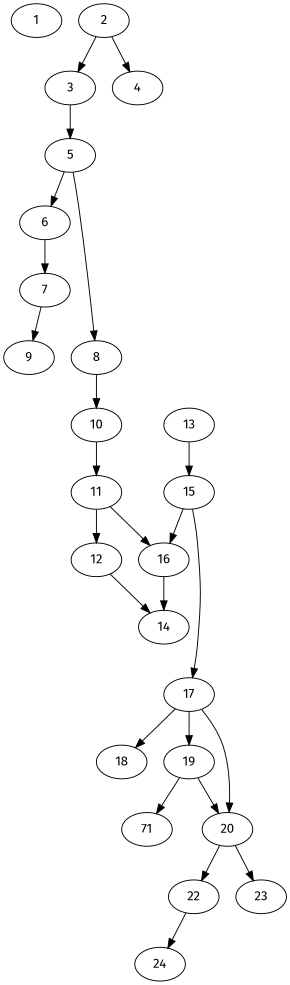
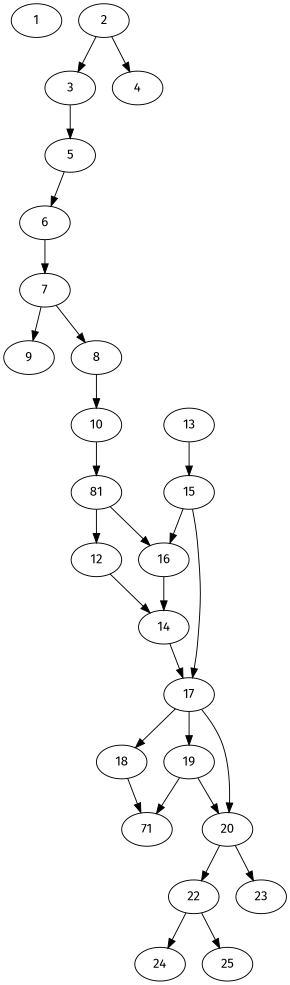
  digraph {
    fontname="Fira Sans"
    node [alpha=0.04 fontname="Fira Sans"]
    edge [fontname="Fira Sans"]
    1 [alpha=0.03 expect_size=6260736]
    2 [alpha=0.09 expect_size=42483712]
    3 [alpha=0.10 expect_size=12992512]
    4 [expect_size=35183616]
    5 [alpha=0.01 expect_size=43329536]
    6 [alpha=0.12 expect_size=16900096]
    7 [alpha=0.15 expect_size=35805184]
    8 [expect_size=31644672]
    9 [alpha=0.14 expect_size=14247936]
    10 [alpha=0.05 expect_size=45758464]
-   11 [alpha=0.01 expect_size=45228032]
+   11 [alpha=0.01 expect_size=45228032 label=81]
    12 [alpha=0.19 expect_size=51250176]
    16 [expect_size=11706368]
    14 [alpha=0.07 expect_size=47849472]
    13 [alpha=0.07 expect_size=24493056]
    15 [alpha=0.20 expect_size=10395648]
    17 [alpha=0.15 expect_size=40880128]
    18 [alpha=0.08 expect_size=29492224]
    19 [alpha=0.15 expect_size=38350848]
    20 [alpha=0.19 expect_size=23754752]
    n21 [expect_size=36171776 label=71]
    22 [expect_size=37852160]
    23 [alpha=0.07 expect_size=34339840]
    24 [alpha=0.03 expect_size=51627008]
+   25 [alpha=0.15 expect_size=21100544]
    2 -> 3
    2 -> 4
    3 -> 5
    5 -> 6
    6 -> 7
-   5 -> 8
+   7 -> 8
    7 -> 9
    8 -> 10
    10 -> 11
    11 -> 12
    11 -> 16
    12 -> 14
    16 -> 14
+   14 -> 17
    13 -> 15
    15 -> 16
    15 -> 17
    17 -> 18
    17 -> 19
    17 -> 20
+   18 -> n21
    19 -> 20
    19 -> n21
    20 -> 22
    20 -> 23
    22 -> 24
+   22 -> 25
  }
